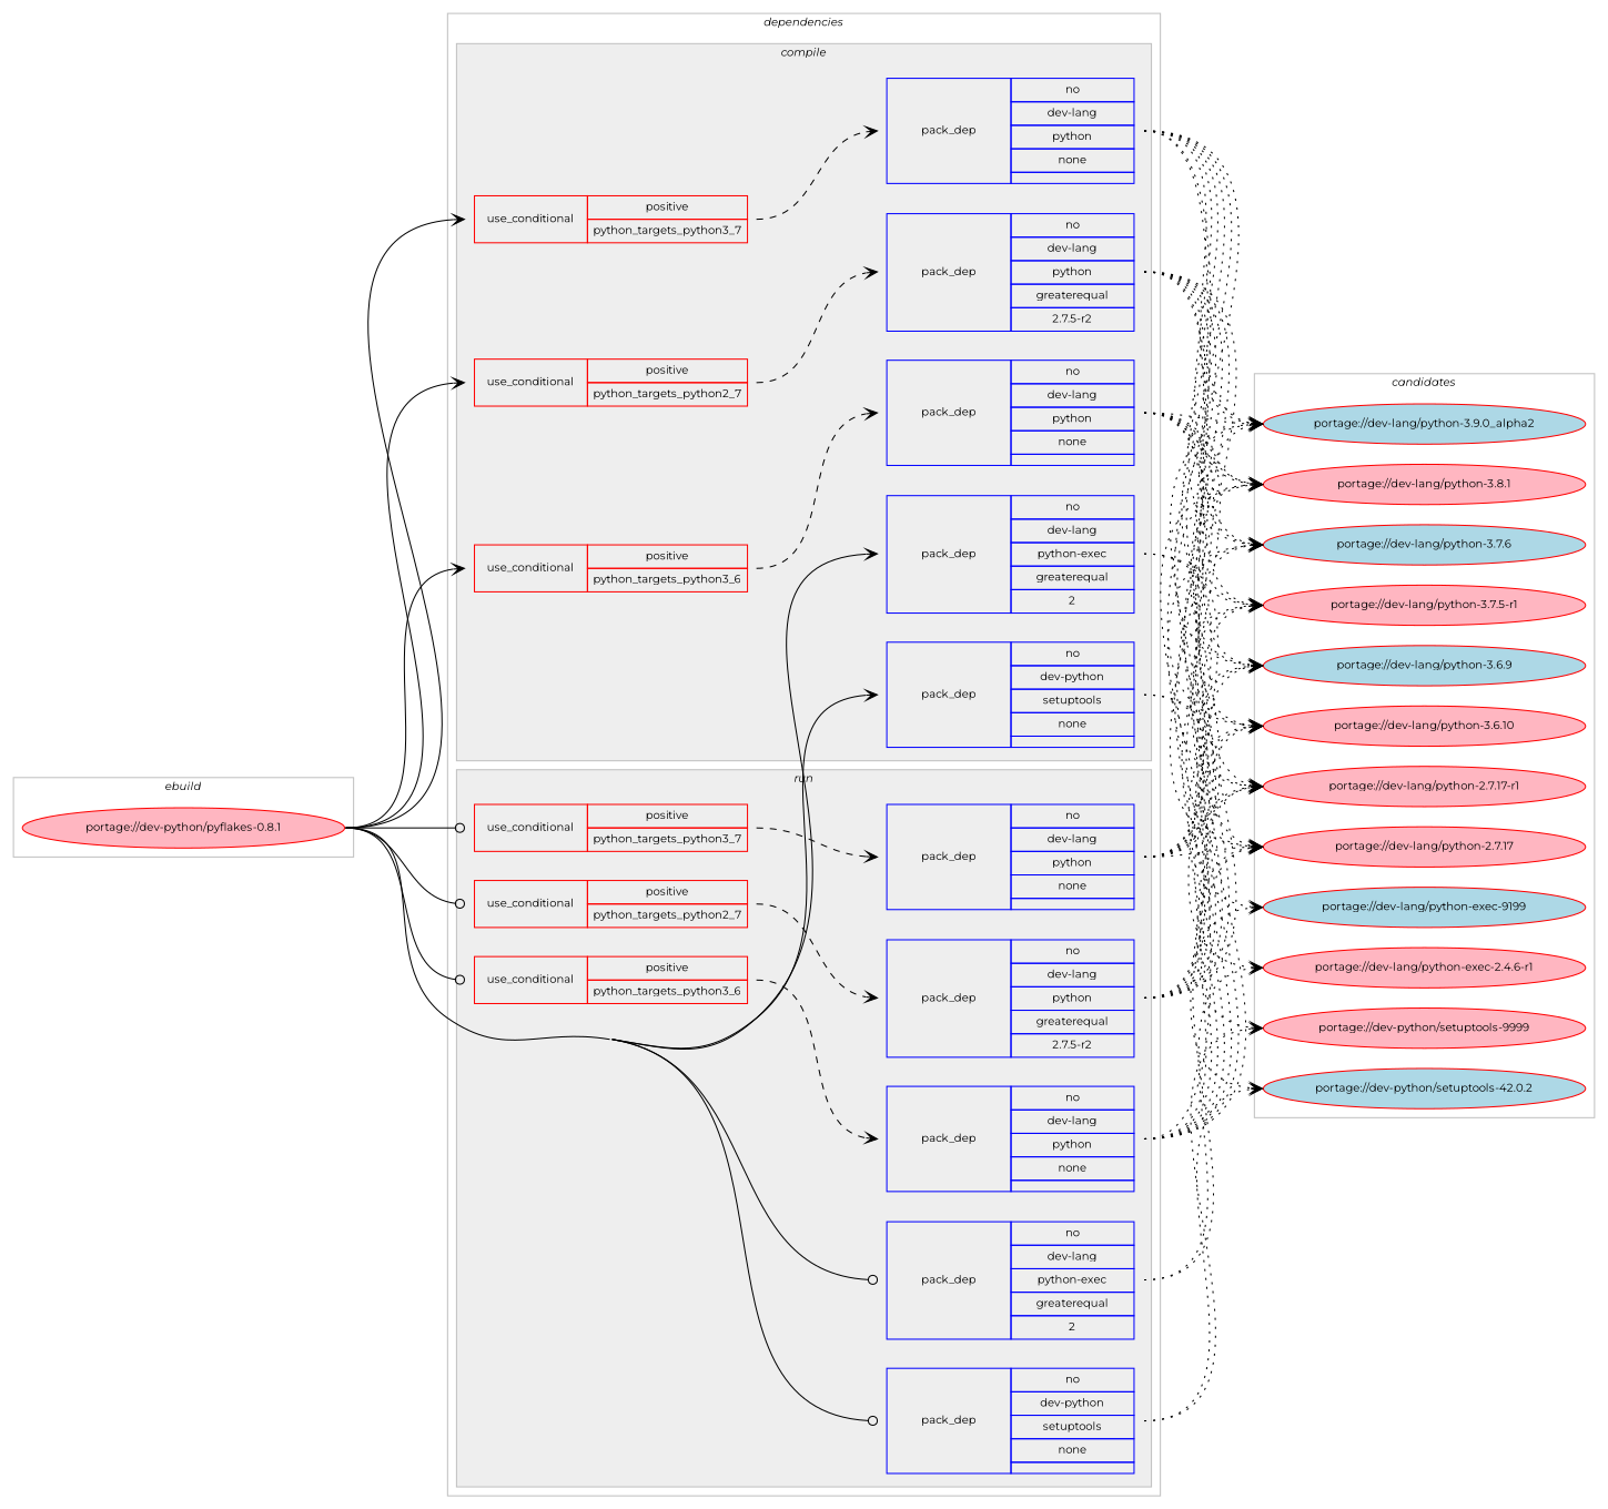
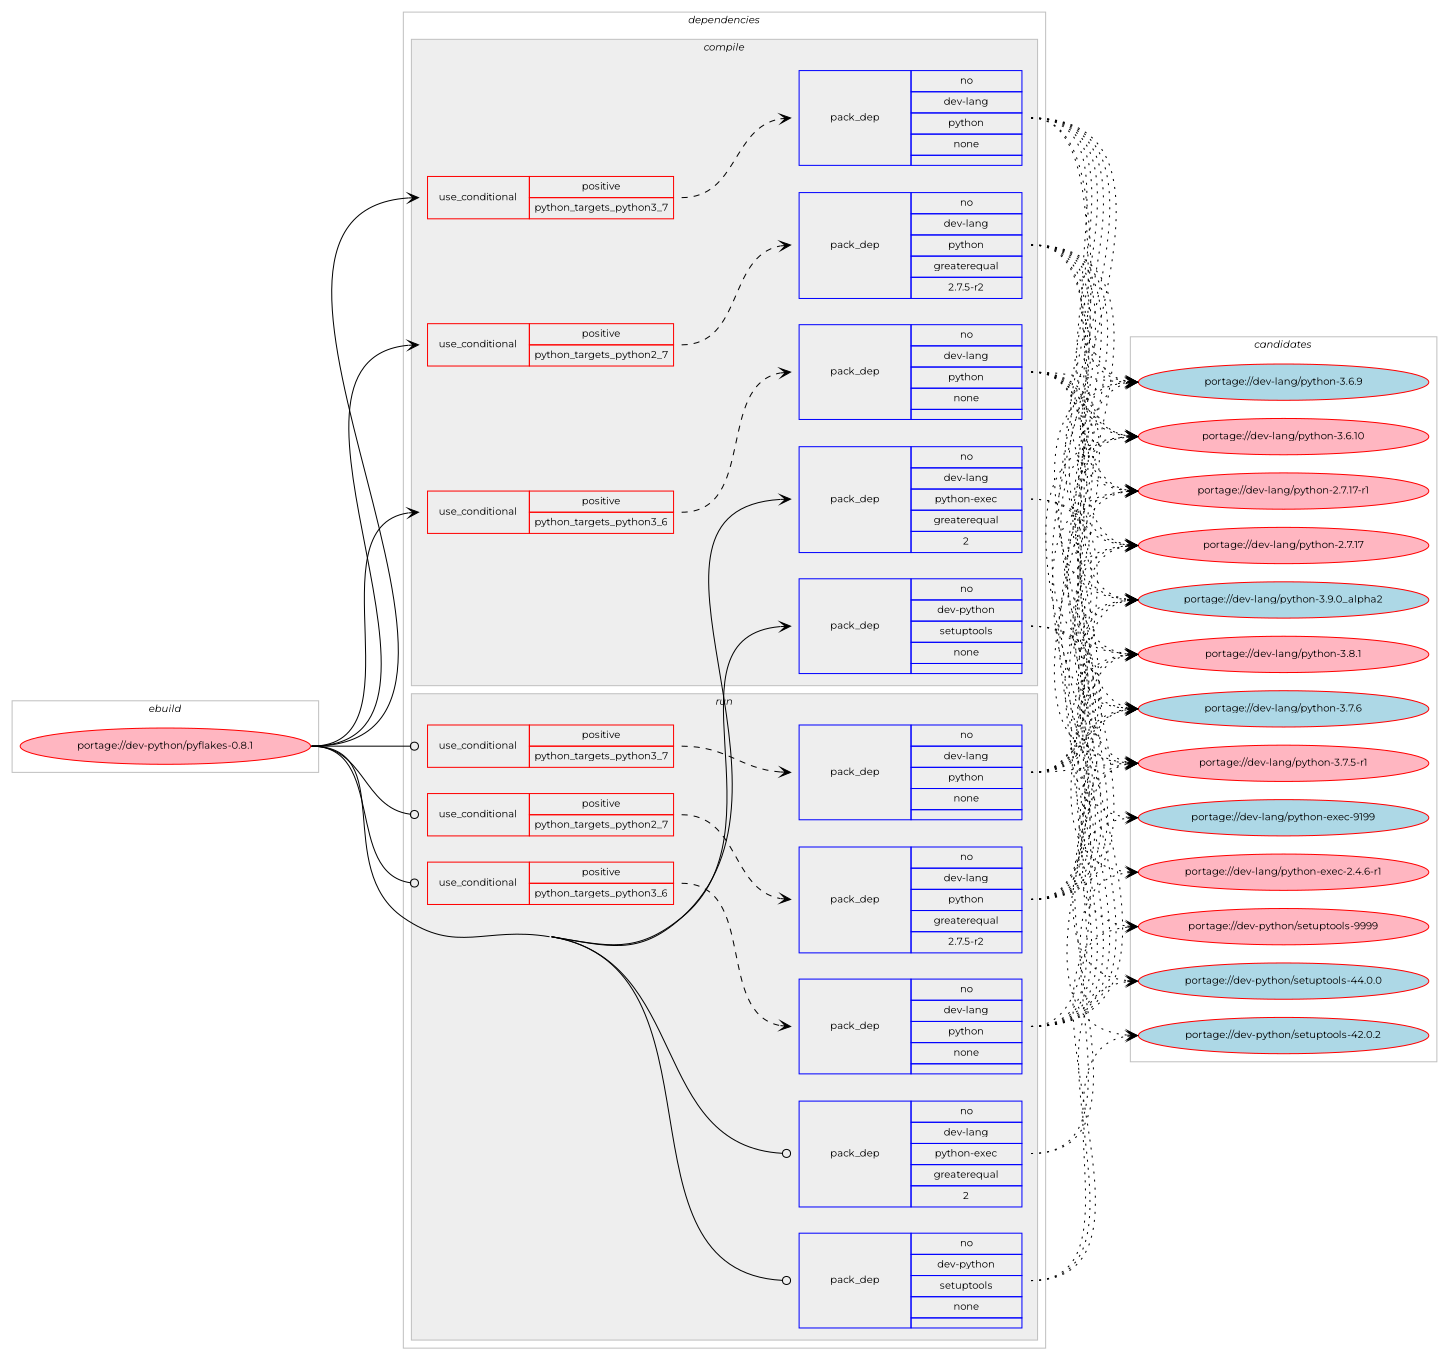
  digraph {
    compound=true
    concentrate=true
    fontname=Montserrat
    fontsize=10
    newrank=true
    rankdir=LR
    ranksep=1.5
    node [color=red fontname=Montserrat fontsize=10 shape=none]
    edge [arrowhead=vee fontname=Montserrat headport=w style=dotted tailport=e weight=100]
    n1 [fillcolor=lightpink label="portage://dev-python/pyflakes-0.8.1" style=filled width=4 shape=""]
    n2 [color=blue label=<<TABLE BORDER="0" CELLBORDER="1" CELLSPACING="0" CELLPADDING="4" WIDTH="220"><TR><TD ROWSPAN="6" CELLPADDING="30">pack_dep</TD></TR><TR><TD WIDTH="110">no</TD></TR><TR><TD>dev-lang</TD></TR><TR><TD>python</TD></TR><TR><TD>greaterequal</TD></TR><TR><TD>2.7.5-r2</TD></TR></TABLE>>]
    n3 [label=<<TABLE BORDER="0" CELLBORDER="1" CELLSPACING="0" CELLPADDING="4"><TR><TD ROWSPAN="3" CELLPADDING="10">use_conditional</TD></TR><TR><TD>positive</TD></TR><TR><TD>python_targets_python2_7</TD></TR></TABLE>>]
    n4 [color=blue label=<<TABLE BORDER="0" CELLBORDER="1" CELLSPACING="0" CELLPADDING="4" WIDTH="220"><TR><TD ROWSPAN="6" CELLPADDING="30">pack_dep</TD></TR><TR><TD WIDTH="110">no</TD></TR><TR><TD>dev-lang</TD></TR><TR><TD>python</TD></TR><TR><TD>none</TD></TR><TR><TD></TD></TR></TABLE>>]
    n5 [label=<<TABLE BORDER="0" CELLBORDER="1" CELLSPACING="0" CELLPADDING="4"><TR><TD ROWSPAN="3" CELLPADDING="10">use_conditional</TD></TR><TR><TD>positive</TD></TR><TR><TD>python_targets_python3_6</TD></TR></TABLE>>]
    n6 [color=blue label=<<TABLE BORDER="0" CELLBORDER="1" CELLSPACING="0" CELLPADDING="4" WIDTH="220"><TR><TD ROWSPAN="6" CELLPADDING="30">pack_dep</TD></TR><TR><TD WIDTH="110">no</TD></TR><TR><TD>dev-lang</TD></TR><TR><TD>python</TD></TR><TR><TD>none</TD></TR><TR><TD></TD></TR></TABLE>>]
    n7 [label=<<TABLE BORDER="0" CELLBORDER="1" CELLSPACING="0" CELLPADDING="4"><TR><TD ROWSPAN="3" CELLPADDING="10">use_conditional</TD></TR><TR><TD>positive</TD></TR><TR><TD>python_targets_python3_7</TD></TR></TABLE>>]
    n8 [color=blue label=<<TABLE BORDER="0" CELLBORDER="1" CELLSPACING="0" CELLPADDING="4" WIDTH="220"><TR><TD ROWSPAN="6" CELLPADDING="30">pack_dep</TD></TR><TR><TD WIDTH="110">no</TD></TR><TR><TD>dev-lang</TD></TR><TR><TD>python-exec</TD></TR><TR><TD>greaterequal</TD></TR><TR><TD>2</TD></TR></TABLE>>]
    n9 [color=blue label=<<TABLE BORDER="0" CELLBORDER="1" CELLSPACING="0" CELLPADDING="4" WIDTH="220"><TR><TD ROWSPAN="6" CELLPADDING="30">pack_dep</TD></TR><TR><TD WIDTH="110">no</TD></TR><TR><TD>dev-python</TD></TR><TR><TD>setuptools</TD></TR><TR><TD>none</TD></TR><TR><TD></TD></TR></TABLE>>]
    n10 [color=blue label=<<TABLE BORDER="0" CELLBORDER="1" CELLSPACING="0" CELLPADDING="4" WIDTH="220"><TR><TD ROWSPAN="6" CELLPADDING="30">pack_dep</TD></TR><TR><TD WIDTH="110">no</TD></TR><TR><TD>dev-lang</TD></TR><TR><TD>python</TD></TR><TR><TD>greaterequal</TD></TR><TR><TD>2.7.5-r2</TD></TR></TABLE>>]
    n11 [label=<<TABLE BORDER="0" CELLBORDER="1" CELLSPACING="0" CELLPADDING="4"><TR><TD ROWSPAN="3" CELLPADDING="10">use_conditional</TD></TR><TR><TD>positive</TD></TR><TR><TD>python_targets_python2_7</TD></TR></TABLE>>]
    n12 [color=blue label=<<TABLE BORDER="0" CELLBORDER="1" CELLSPACING="0" CELLPADDING="4" WIDTH="220"><TR><TD ROWSPAN="6" CELLPADDING="30">pack_dep</TD></TR><TR><TD WIDTH="110">no</TD></TR><TR><TD>dev-lang</TD></TR><TR><TD>python</TD></TR><TR><TD>none</TD></TR><TR><TD></TD></TR></TABLE>>]
    n13 [label=<<TABLE BORDER="0" CELLBORDER="1" CELLSPACING="0" CELLPADDING="4"><TR><TD ROWSPAN="3" CELLPADDING="10">use_conditional</TD></TR><TR><TD>positive</TD></TR><TR><TD>python_targets_python3_6</TD></TR></TABLE>>]
    n14 [color=blue label=<<TABLE BORDER="0" CELLBORDER="1" CELLSPACING="0" CELLPADDING="4" WIDTH="220"><TR><TD ROWSPAN="6" CELLPADDING="30">pack_dep</TD></TR><TR><TD WIDTH="110">no</TD></TR><TR><TD>dev-lang</TD></TR><TR><TD>python</TD></TR><TR><TD>none</TD></TR><TR><TD></TD></TR></TABLE>>]
    n15 [label=<<TABLE BORDER="0" CELLBORDER="1" CELLSPACING="0" CELLPADDING="4"><TR><TD ROWSPAN="3" CELLPADDING="10">use_conditional</TD></TR><TR><TD>positive</TD></TR><TR><TD>python_targets_python3_7</TD></TR></TABLE>>]
    n16 [color=blue label=<<TABLE BORDER="0" CELLBORDER="1" CELLSPACING="0" CELLPADDING="4" WIDTH="220"><TR><TD ROWSPAN="6" CELLPADDING="30">pack_dep</TD></TR><TR><TD WIDTH="110">no</TD></TR><TR><TD>dev-lang</TD></TR><TR><TD>python-exec</TD></TR><TR><TD>greaterequal</TD></TR><TR><TD>2</TD></TR></TABLE>>]
    n17 [color=blue label=<<TABLE BORDER="0" CELLBORDER="1" CELLSPACING="0" CELLPADDING="4" WIDTH="220"><TR><TD ROWSPAN="6" CELLPADDING="30">pack_dep</TD></TR><TR><TD WIDTH="110">no</TD></TR><TR><TD>dev-python</TD></TR><TR><TD>setuptools</TD></TR><TR><TD>none</TD></TR><TR><TD></TD></TR></TABLE>>]
    n18 [fillcolor=lightblue label="portage://dev-lang/python-3.9.0_alpha2" style=filled width=4 shape=""]
    n19 [fillcolor=lightpink label="portage://dev-lang/python-3.8.1" style=filled width=4 shape=""]
    n20 [fillcolor=lightblue label="portage://dev-lang/python-3.7.6" style=filled width=4 shape=""]
    n21 [fillcolor=lightpink label="portage://dev-lang/python-3.7.5-r1" style=filled width=4 shape=""]
    n22 [fillcolor=lightblue label="portage://dev-lang/python-3.6.9" style=filled width=4 shape=""]
    n23 [fillcolor=lightpink label="portage://dev-lang/python-3.6.10" style=filled width=4 shape=""]
    n24 [fillcolor=lightpink label="portage://dev-lang/python-2.7.17-r1" style=filled width=4 shape=""]
    n25 [fillcolor=lightpink label="portage://dev-lang/python-2.7.17" style=filled width=4 shape=""]
    n26 [fillcolor=lightblue label="portage://dev-lang/python-exec-9199" style=filled width=4 shape=""]
    n27 [fillcolor=lightpink label="portage://dev-lang/python-exec-2.4.6-r1" style=filled width=4 shape=""]
    n28 [fillcolor=lightpink label="portage://dev-python/setuptools-9999" style=filled width=4 shape=""]
+   n29 [fillcolor=lightblue label="portage://dev-python/setuptools-44.0.0" style=filled width=4 shape=""]
    n30 [fillcolor=lightblue label="portage://dev-python/setuptools-42.0.2" style=filled width=4 shape=""]
    subgraph cluster_1 {
      color=gray
      label=<<i>ebuild</i>>
      rank=same
      n1
    }
    subgraph cluster_2 {
      color=gray
      label=<<i>dependencies</i>>
      subgraph cluster_3 {
        color=gray
        fillcolor="#eeeeee"
        label=<<i>compile</i>>
        style=filled
        subgraph sub_4 {
          color=gray
          fillcolor="#eeeeee"
          label=<<i>compile</i>>
          style=filled
          n3
          subgraph sub_5 {
            color=gray
            fillcolor="#eeeeee"
            label=<<i>compile</i>>
            style=filled
            n2
          }
        }
        subgraph sub_6 {
          color=gray
          fillcolor="#eeeeee"
          label=<<i>compile</i>>
          style=filled
          n5
          subgraph sub_7 {
            color=gray
            fillcolor="#eeeeee"
            label=<<i>compile</i>>
            style=filled
            n4
          }
        }
        subgraph sub_8 {
          color=gray
          fillcolor="#eeeeee"
          label=<<i>compile</i>>
          style=filled
          n7
          subgraph sub_9 {
            color=gray
            fillcolor="#eeeeee"
            label=<<i>compile</i>>
            style=filled
            n6
          }
        }
        subgraph sub_10 {
          color=gray
          fillcolor="#eeeeee"
          label=<<i>compile</i>>
          style=filled
          n8
        }
        subgraph sub_11 {
          color=gray
          fillcolor="#eeeeee"
          label=<<i>compile</i>>
          style=filled
          n9
        }
      }
      subgraph cluster_12 {
        color=gray
        fillcolor="#eeeeee"
        label=<<i>compile and run</i>>
        style=filled
      }
      subgraph cluster_13 {
        color=gray
        fillcolor="#eeeeee"
        label=<<i>run</i>>
        style=filled
        subgraph sub_14 {
          color=gray
          fillcolor="#eeeeee"
          label=<<i>run</i>>
          style=filled
          n11
          subgraph sub_15 {
            color=gray
            fillcolor="#eeeeee"
            label=<<i>run</i>>
            style=filled
            n10
          }
        }
        subgraph sub_16 {
          color=gray
          fillcolor="#eeeeee"
          label=<<i>run</i>>
          style=filled
          n13
          subgraph sub_17 {
            color=gray
            fillcolor="#eeeeee"
            label=<<i>run</i>>
            style=filled
            n12
          }
        }
        subgraph sub_18 {
          color=gray
          fillcolor="#eeeeee"
          label=<<i>run</i>>
          style=filled
          n15
          subgraph sub_19 {
            color=gray
            fillcolor="#eeeeee"
            label=<<i>run</i>>
            style=filled
            n14
          }
        }
        subgraph sub_20 {
          color=gray
          fillcolor="#eeeeee"
          label=<<i>run</i>>
          style=filled
          n16
        }
        subgraph sub_21 {
          color=gray
          fillcolor="#eeeeee"
          label=<<i>run</i>>
          style=filled
          n17
        }
      }
    }
    subgraph cluster_22 {
      color=gray
      label=<<i>candidates</i>>
      rank=same
      subgraph sub_23 {
        color=black
        label=<<i>candidates</i>>
        nodesep=1
        rank=same
        n18
        n19
        n20
        n21
        n22
        n23
        n24
        n25
      }
      subgraph sub_24 {
        color=black
        label=<<i>candidates</i>>
        nodesep=1
        rank=same
        n18
        n19
        n20
        n21
        n22
        n23
        n24
        n25
      }
      subgraph sub_25 {
        color=black
        label=<<i>candidates</i>>
        nodesep=1
        rank=same
        n18
        n19
        n20
        n21
        n22
        n23
        n24
        n25
      }
      subgraph sub_26 {
        color=black
        label=<<i>candidates</i>>
        nodesep=1
        rank=same
        n26
        n27
      }
      subgraph sub_27 {
        color=black
        label=<<i>candidates</i>>
        nodesep=1
        rank=same
        n28
+       n29
        n30
      }
      subgraph sub_28 {
        color=black
        label=<<i>candidates</i>>
        nodesep=1
        rank=same
        n18
        n19
        n20
        n21
        n22
        n23
        n24
        n25
      }
      subgraph sub_29 {
        color=black
        label=<<i>candidates</i>>
        nodesep=1
        rank=same
        n18
        n19
        n20
        n21
        n22
        n23
        n24
        n25
      }
      subgraph sub_30 {
        color=black
        label=<<i>candidates</i>>
        nodesep=1
        rank=same
        n18
        n19
        n20
        n21
        n22
        n23
        n24
        n25
      }
      subgraph sub_31 {
        color=black
        label=<<i>candidates</i>>
        nodesep=1
        rank=same
        n26
        n27
      }
      subgraph sub_32 {
        color=black
        label=<<i>candidates</i>>
        nodesep=1
        rank=same
        n28
+       n29
        n30
      }
    }
    n1 -> n3 [style=solid weight=20]
    n1 -> n5 [style=solid weight=20]
    n1 -> n7 [style=solid weight=20]
    n1 -> n8 [style=solid weight=20]
    n1 -> n9 [style=solid weight=20]
    n1 -> n11 [arrowhead=odot style=solid weight=20]
    n1 -> n13 [arrowhead=odot style=solid weight=20]
    n1 -> n15 [arrowhead=odot style=solid weight=20]
    n1 -> n16 [arrowhead=odot style=solid weight=20]
    n1 -> n17 [arrowhead=odot style=solid weight=20]
    n2 -> n18
    n2 -> n19
    n2 -> n20
    n2 -> n21
    n2 -> n22
    n2 -> n23
    n2 -> n24
    n2 -> n25
    n3 -> n2 [style=dashed weight=20]
    n4 -> n18
    n4 -> n19
    n4 -> n20
    n4 -> n21
    n4 -> n22
    n4 -> n23
    n4 -> n24
    n4 -> n25
    n5 -> n4 [style=dashed weight=20]
    n6 -> n18
    n6 -> n19
    n6 -> n20
    n6 -> n21
    n6 -> n22
    n6 -> n23
    n6 -> n24
    n6 -> n25
    n7 -> n6 [style=dashed weight=20]
    n8 -> n26
    n8 -> n27
    n9 -> n28
+   n9 -> n29
    n9 -> n30
    n10 -> n18
    n10 -> n19
    n10 -> n20
    n10 -> n21
    n10 -> n22
    n10 -> n23
    n10 -> n24
    n10 -> n25
    n11 -> n10 [style=dashed weight=20]
    n12 -> n18
    n12 -> n19
    n12 -> n20
    n12 -> n21
    n12 -> n22
    n12 -> n23
    n12 -> n24
    n12 -> n25
    n13 -> n12 [style=dashed weight=20]
    n14 -> n18
    n14 -> n19
    n14 -> n20
    n14 -> n21
    n14 -> n22
    n14 -> n23
    n14 -> n24
    n14 -> n25
    n15 -> n14 [style=dashed weight=20]
    n16 -> n26
    n16 -> n27
    n17 -> n28
+   n17 -> n29
    n17 -> n30
  }
